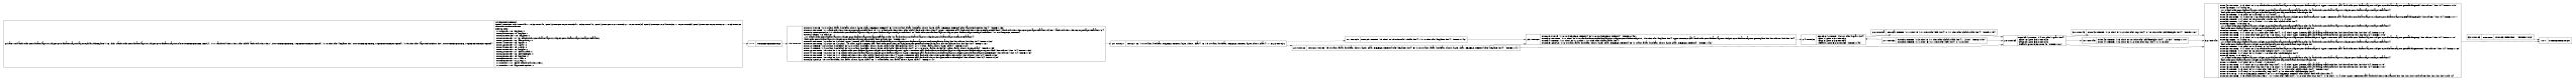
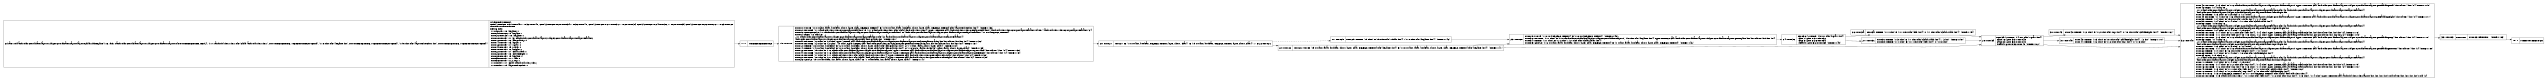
  digraph {
    rankdir=LR
    node [shape=record]
    n1 [label="{17\:\ ?|MTH_ENTER_BLOCK\l}"]
    n2 [label="{19\:\ 0x0000|0x0000: MOVE  (r0 I:??[int, float, boolean, short, byte, char, OBJECT, ARRAY]) = (r19 I:??[int, float, boolean, short, byte, char, OBJECT, ARRAY] A[D('layoutDirection' int)])  (LINE:1130)\l0x0002: INVOKE  (r1 I:android.view.ViewGroup$LayoutParams) = (r17 I:android.view.View A[D('child' android.view.View)]) type: VIRTUAL call: android.view.View.getLayoutParams():android.view.ViewGroup$LayoutParams A[MD:():android.view.ViewGroup$LayoutParams (c)]\l0x0006: CHECK_CAST (r1 I:androidx.coordinatorlayout.widget.CoordinatorLayout$LayoutParams) = (androidx.coordinatorlayout.widget.CoordinatorLayout$LayoutParams) (r1 I:??[OBJECT, ARRAY]) \l0x0001: IGET  (r2 I:int) = \l  (r1 I:androidx.coordinatorlayout.widget.CoordinatorLayout$LayoutParams A[D('lp' androidx.coordinatorlayout.widget.CoordinatorLayout$LayoutParams)])\l androidx.coordinatorlayout.widget.CoordinatorLayout.LayoutParams.gravity int  (LINE:1131)\l0x000a: INVOKE  (r2 I:int) = (r2 I:int) type: STATIC call: androidx.coordinatorlayout.widget.CoordinatorLayout.resolveKeylineGravity(int):int A[MD:(int):int (m)] (LINE:1132)\l0x000e: INVOKE  (r2 I:int) = (r2 I:int), (r0 I:int) type: STATIC call: androidx.core.view.GravityCompat.getAbsoluteGravity(int, int):int A[MD:(int, int):int (m)] (LINE:1131)\l0x0012: ARITH  (r3 I:??[int, boolean]) = (r2 I:??[int, boolean, short, byte, char] A[D('absGravity' int)]) & (7 ??[int, float, short, byte, char])  (LINE:1134)\l0x0014: ARITH  (r4 I:??[int, boolean]) = (r2 I:??[int, boolean, short, byte, char] A[D('absGravity' int)]) & (112(0x70, float:1.57E\-43) ??[int, float, short, byte, char])  (LINE:1135)\l0x0016: INVOKE  (r5 I:int) = (r16 I:androidx.coordinatorlayout.widget.CoordinatorLayout) type: VIRTUAL call: androidx.coordinatorlayout.widget.CoordinatorLayout.getWidth():int A[MD:():int (s)] (LINE:1136)\l0x001a: INVOKE  (r6 I:int) = (r16 I:androidx.coordinatorlayout.widget.CoordinatorLayout) type: VIRTUAL call: androidx.coordinatorlayout.widget.CoordinatorLayout.getHeight():int A[MD:():int (s)] (LINE:1137)\l0x001e: INVOKE  (r7 I:int) = (r17 I:android.view.View A[D('child' android.view.View)]) type: VIRTUAL call: android.view.View.getMeasuredWidth():int A[MD:():int (c)] (LINE:1138)\l0x0022: INVOKE  (r8 I:int) = (r17 I:android.view.View A[D('child' android.view.View)]) type: VIRTUAL call: android.view.View.getMeasuredHeight():int A[MD:():int (c)] (LINE:1139)\l0x0026: CONST  (r9 I:??[boolean, int, float, short, byte, char]) = (1 ??[boolean, int, float, short, byte, char])  (LINE:1141)\l}"]
    n3 [label="{20\:\ 0x0027|0x0027: IF  (r0 I:??[int, boolean, OBJECT, ARRAY, byte, short, char]) != (r9 I:??[int, boolean, OBJECT, ARRAY, byte, short, char])  \-\> B:22:0x002c \l}"]
    n4 [label="{21\:\ 0x0029|0x0029: ARITH  (r9 I:int) = (r5 I:int A[D('width' int)]) \- (r18 I:int A[D('keyline' int)])  (LINE:1142)\l}"]
    n5 [label="{22\:\ 0x002c|0x002c: MOVE  (r9 I:??[int, float, boolean, short, byte, char, OBJECT, ARRAY] A[D('keyline' int)]) = (r18 I:??[int, float, boolean, short, byte, char, OBJECT, ARRAY] A[D('keyline' int)])  (LINE:1141)\l}"]
    n6 [label="{23\:\ 0x002e|0x002e: MOVE  (r10 I:??[OBJECT, ARRAY]) = (r16 I:??[OBJECT, ARRAY])  (LINE:1145)\l0x0030: INVOKE  (r11 I:int) = (r10 I:androidx.coordinatorlayout.widget.CoordinatorLayout), (r9 I:int A[D('keyline' int)]) type: DIRECT call: androidx.coordinatorlayout.widget.CoordinatorLayout.getKeyline(int):int A[MD:(int):int (m)]\l0x0034: ARITH  (r11 I:int) = (r11 I:int) \- (r7 I:int A[D('childWidth' int)]) \l0x0035: CONST  (r12 I:??[int, float, boolean, short, byte, char, OBJECT, ARRAY]) = (0 ??[int, float, boolean, short, byte, char, OBJECT, ARRAY])  (LINE:1146)\l}"]
    n7 [label="{28\:\ 0x003f|0x003f: SWITCH  (r4 I:?? A[D('vgrav' int)])\l case 16: goto B:31:0x0045\l case 80: goto B:30:0x0043\l default: goto B:32:0x0048  (LINE:1161)\l}"]
    n8 [label="{24\:\ 0x0036|0x0036: SWITCH  (r3 I:?? A[D('hgrav' int)])\l case 1: goto B:27:0x003c\l case 5: goto B:26:0x003a\l default: goto B:28:0x003f  (LINE:1149)\l}"]
    n9 [label="{26\:\ 0x003a|0x003a: ARITH  (r11 I:int) = (r11 I:int A[D('left' int)]) + (r7 I:int A[D('childWidth' int)])  (LINE:1154)\l}"]
    n10 [label="{27\:\ 0x003c|0x003c: ARITH  (r13 I:int) = (r7 I:int A[D('childWidth' int)]) \/ (2 int)  (LINE:1157)\l0x003e: ARITH  (r11 I:int) = (r11 I:int A[D('left' int)]) + (r13 I:int) \l}"]
    n11 [label="{30\:\ 0x0043|0x0043: ARITH  (r12 I:int) = (r12 I:int A[D('top' int)]) + (r8 I:int A[D('childHeight' int)])  (LINE:1167)\l}"]
    n12 [label="{31\:\ 0x0045|0x0045: ARITH  (r13 I:int) = (r8 I:int A[D('childHeight' int)]) \/ (2 int)  (LINE:1170)\l0x0047: ARITH  (r12 I:int) = (r12 I:int A[D('top' int)]) + (r13 I:int) \l}"]
    n13 [label="{32\:\ 0x0048|0x0048: INVOKE  (r13 I:int) = (r16 I:androidx.coordinatorlayout.widget.CoordinatorLayout) type: VIRTUAL call: androidx.coordinatorlayout.widget.CoordinatorLayout.getPaddingLeft():int A[MD:():int (s)] (LINE:1175)\l0x004c: IGET  (r14 I:int) = \l  (r1 I:androidx.coordinatorlayout.widget.CoordinatorLayout$LayoutParams A[D('lp' androidx.coordinatorlayout.widget.CoordinatorLayout$LayoutParams)])\l androidx.coordinatorlayout.widget.CoordinatorLayout.LayoutParams.leftMargin int \l0x004e: ARITH  (r13 I:int) = (r13 I:int) + (r14 I:int) \l0x004f: INVOKE  (r14 I:int) = (r16 I:androidx.coordinatorlayout.widget.CoordinatorLayout) type: VIRTUAL call: androidx.coordinatorlayout.widget.CoordinatorLayout.getPaddingRight():int A[MD:():int (s)] (LINE:1177)\l0x0053: ARITH  (r14 I:int) = (r5 I:int A[D('width' int)]) \- (r14 I:int) \l0x0055: ARITH  (r14 I:int) = (r14 I:int) \- (r7 I:int A[D('childWidth' int)]) \l0x0056: IGET  (r15 I:int) = \l  (r1 I:androidx.coordinatorlayout.widget.CoordinatorLayout$LayoutParams A[D('lp' androidx.coordinatorlayout.widget.CoordinatorLayout$LayoutParams)])\l androidx.coordinatorlayout.widget.CoordinatorLayout.LayoutParams.rightMargin int \l0x0058: ARITH  (r14 I:int) = (r14 I:int) \- (r15 I:int) \l0x0059: INVOKE  (r14 I:int) = (r11 I:int A[D('left' int)]), (r14 I:int) type: STATIC call: java.lang.Math.min(int, int):int A[MD:(int, int):int (c)] (LINE:1176)\l0x005d: INVOKE  (r11 I:int A[D('left' int)]) = (r13 I:int), (r14 I:int) type: STATIC call: java.lang.Math.max(int, int):int A[MD:(int, int):int (c)] (LINE:1175)\l0x0061: INVOKE  (r13 I:int) = (r16 I:androidx.coordinatorlayout.widget.CoordinatorLayout) type: VIRTUAL call: androidx.coordinatorlayout.widget.CoordinatorLayout.getPaddingTop():int A[MD:():int (s)] (LINE:1178)\l0x0066: IGET  (r14 I:int) = \l  (r1 I:androidx.coordinatorlayout.widget.CoordinatorLayout$LayoutParams A[D('lp' androidx.coordinatorlayout.widget.CoordinatorLayout$LayoutParams)])\l androidx.coordinatorlayout.widget.CoordinatorLayout.LayoutParams.topMargin int \l0x0067: ARITH  (r13 I:int) = (r13 I:int) + (r14 I:int) \l0x0068: INVOKE  (r14 I:int) = (r16 I:androidx.coordinatorlayout.widget.CoordinatorLayout) type: VIRTUAL call: androidx.coordinatorlayout.widget.CoordinatorLayout.getPaddingBottom():int A[MD:():int (s)] (LINE:1180)\l0x006c: ARITH  (r14 I:int) = (r6 I:int A[D('height' int)]) \- (r14 I:int) \l0x006e: ARITH  (r14 I:int) = (r14 I:int) \- (r8 I:int A[D('childHeight' int)]) \l0x006f: IGET  (r15 I:int) = \l  (r1 I:androidx.coordinatorlayout.widget.CoordinatorLayout$LayoutParams A[D('lp' androidx.coordinatorlayout.widget.CoordinatorLayout$LayoutParams)])\l androidx.coordinatorlayout.widget.CoordinatorLayout.LayoutParams.bottomMargin int \l0x0071: ARITH  (r14 I:int) = (r14 I:int) \- (r15 I:int) \l0x0072: INVOKE  (r14 I:int) = (r12 I:int A[D('top' int)]), (r14 I:int) type: STATIC call: java.lang.Math.min(int, int):int A[MD:(int, int):int (c)] (LINE:1179)\l0x0076: INVOKE  (r12 I:int A[D('top' int)]) = (r13 I:int), (r14 I:int) type: STATIC call: java.lang.Math.max(int, int):int A[MD:(int, int):int (c)] (LINE:1178)\l0x007a: ARITH  (r13 I:int) = (r11 I:int A[D('left' int)]) + (r7 I:int A[D('childWidth' int)])  (LINE:1182)\l0x007c: ARITH  (r14 I:int) = (r12 I:int A[D('top' int)]) + (r8 I:int A[D('childHeight' int)]) \l0x007e: MOVE  (r15 I:??[OBJECT, ARRAY]) = (r17 I:??[OBJECT, ARRAY] A[D('child' android.view.View)]) \l0x0080: INVOKE  (r15 I:android.view.View), (r11 I:int A[D('left' int)]), (r12 I:int A[D('top' int)]), (r13 I:int), (r14 I:int) type: VIRTUAL call: android.view.View.layout(int, int, int, int):void A[MD:(int, int, int, int):void (c)]\l}"]
-   n14 [label="{33\:\ 0x0083|RETURN\l|0x0083: RETURN    (ARITH:1183)\l}"]
-   n15 [label="{18\:\ ?|MTH_EXIT_BLOCK\l}"]
+   n14 [label="{33\:\ 0x0083|RETURN\l|0x0083: RETURN    (LINE:1183)\l}"]
+   n15 [label="{18\:\ ?|MTH_MOVE_BLOCK\l}"]
    n16 [label="{private void androidx.coordinatorlayout.widget.CoordinatorLayout.layoutChildWithKeyline((r16 'this' I:androidx.coordinatorlayout.widget.CoordinatorLayout A[IMMUTABLE_TYPE, THIS]), (r17 I:android.view.View A[D('child' android.view.View), IMMUTABLE_TYPE, METHOD_ARGUMENT]), (r18 I:int A[D('keyline' int), IMMUTABLE_TYPE, METHOD_ARGUMENT]), (r19 I:int A[D('layoutDirection' int), IMMUTABLE_TYPE, METHOD_ARGUMENT]))  | USE_LINES_HINTS\lCROSS_EDGE: B:31:0x0045 \-\> B:32:0x0048, CROSS_EDGE: B:28:0x003f \-\> B:32:0x0048, CROSS_EDGE: B:27:0x003c \-\> B:28:0x003f, CROSS_EDGE: B:24:0x0036 \-\> B:28:0x003f, CROSS_EDGE: B:22:0x002c \-\> B:23:0x002e\lINLINE_NOT_NEEDED\lDebug Info:\l  \-1 \-0x002b: r18 'keyline' I\l  0x002b\-0x002c: r9 'keyline' I\l  0x002c\-0x002e: r18 'keyline' I\l  0x0008\-0x0097: r1 'lp' Landroidx\/coordinatorlayout\/widget\/CoordinatorLayout$LayoutParams;\l  0x0012\-0x0097: r2 'absGravity' I\l  0x0014\-0x0097: r3 'hgrav' I\l  0x0016\-0x0097: r4 'vgrav' I\l  0x001a\-0x0097: r5 'width' I\l  0x001e\-0x0097: r6 'height' I\l  0x0022\-0x0097: r7 'childWidth' I\l  0x0026\-0x0097: r8 'childHeight' I\l  0x002e\-0x0097: r9 'keyline' I\l  0x0035\-0x0097: r11 'left' I\l  0x0036\-0x0097: r12 'top' I\l  \-1 \-0x0097: r17 'child' Landroid\/view\/View;\l  \-1 \-0x0097: r19 'layoutDirection' I\l}"]
    n1 -> n2
    n2 -> n3
    n3 -> n4 [style=dashed]
    n3 -> n5
    n4 -> n6
    n5 -> n6
    n5 -> n7
    n6 -> n8
    n7 -> n11
    n7 -> n12
    n7 -> n13
    n8 -> n9
-   n10 -> n8
+   n8 -> n10
    n9 -> n7
    n10 -> n7
    n11 -> n13
    n12 -> n13
-   n13 -> n15
+   n13 -> n14
    n14 -> n15
    n16 -> n1
  }
